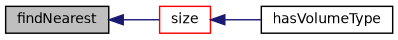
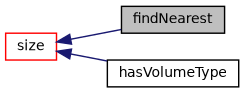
  digraph {
    rankdir=LR
    node [color=black fontname=Helvetica fontsize=10 shape=record]
    edge [color=midnightblue dir=back fontname=Helvetica fontsize=10 labelfontname=Helvetica labelfontsize=10 style=solid]
    n1 [fillcolor=grey75 fontcolor=black height=0.2 label=findNearest style=filled width=0.4]
    n2 [color=red height=0.2 label=size width=0.4]
    n3 [height=0.2 label=hasVolumeType width=0.4]
-   n1 -> n2
+   n2 -> n1
    n2 -> n3
  }
